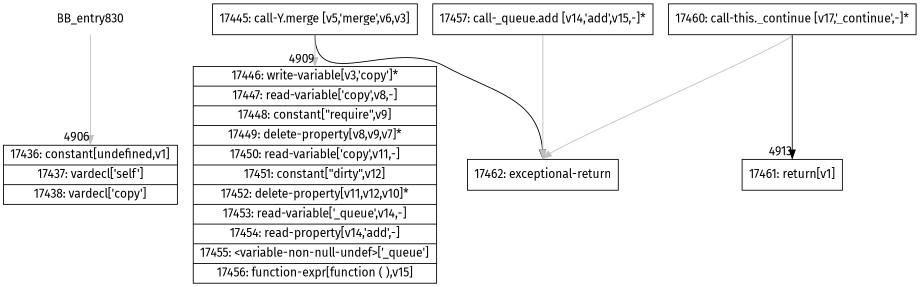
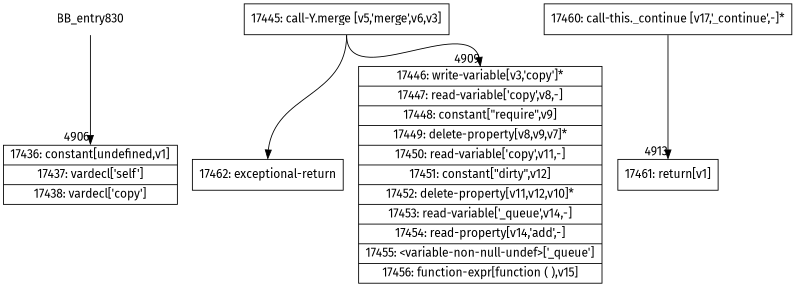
  digraph {
    fontname="Fira Sans"
    rankdir=TD
    node [fontname="Fira Sans" shape=record]
    edge [fontname="Fira Sans" headport=n tailport=s]
    n1 [label=BB_entry830 shape=none]
    n2 [label="{17436: constant[undefined,v1]|17437: vardecl['self']|17438: vardecl['copy']}"]
    n3 [label="{17445: call-Y.merge [v5,'merge',v6,v3]}"]
    n4 [label="{17462: exceptional-return}"]
    n5 [label="{17446: write-variable[v3,'copy']*|17447: read-variable['copy',v8,-]|17448: constant[\"require\",v9]|17449: delete-property[v8,v9,v7]*|17450: read-variable['copy',v11,-]|17451: constant[\"dirty\",v12]|17452: delete-property[v11,v12,v10]*|17453: read-variable['_queue',v14,-]|17454: read-property[v14,'add',-]|17455: \<variable-non-null-undef\>['_queue']|17456: function-expr[function ( ),v15]}"]
-   n6 [label="{17457: call-_queue.add [v14,'add',v15,-]*}"]
    n7 [label="{17460: call-this._continue [v17,'_continue',-]*}"]
    n8 [label="{17461: return[v1]}"]
-   n1 -> n2 [headlabel="    4906" color=gray]
+   n1 -> n2 [headlabel="    4906"]
    n3 -> n4 [color=black]
-   n3 -> n5 [headlabel="      4909" color=gray]
-   n6 -> n4 [color=gray]
-   n7 -> n4 [color=gray]
+   n3 -> n5 [headlabel="      4909"]
    n7 -> n8 [headlabel="      4913"]
  }
